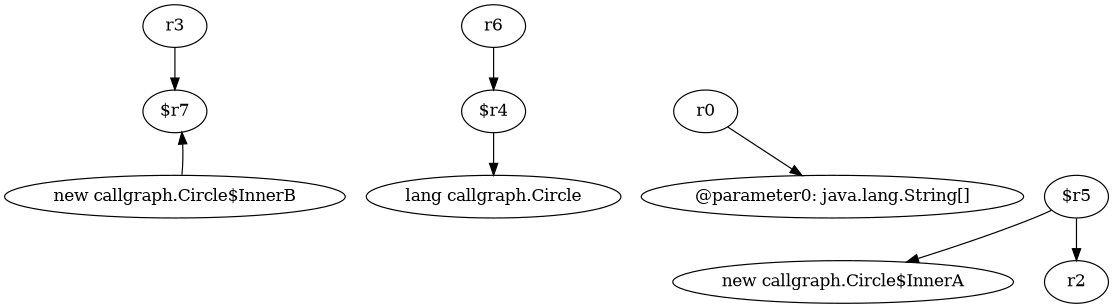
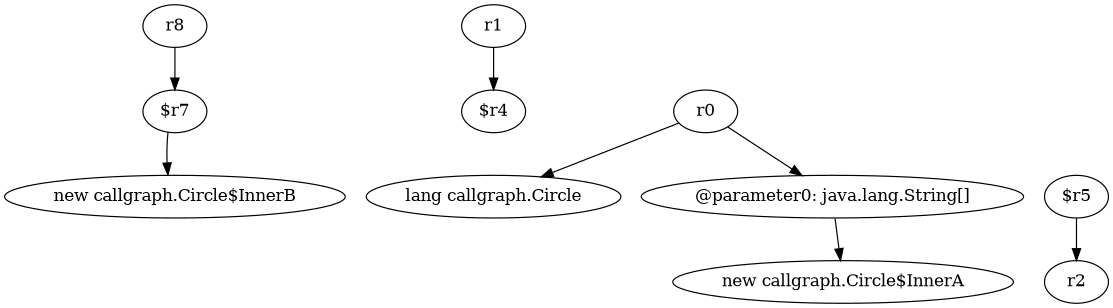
  digraph {
-   n1 [label=r3]
+   n1 [label=r8]
    n2 [label="$r7"]
    n3 [label="new callgraph.Circle$InnerB"]
    n4 [label="$r4"]
    n5 [label="lang callgraph.Circle"]
    n6 [label=r0]
    n7 [label="@parameter0: java.lang.String[]"]
    n8 [label="$r5"]
    n9 [label="new callgraph.Circle$InnerA"]
    n10 [label=r2]
-   n11 [label=r6]
+   n11 [label=r1]
    n1 -> n2
-   n3 -> n2
-   n4 -> n5
+   n2 -> n3
+   n6 -> n5
    n6 -> n7
-   n8 -> n9
+   n7 -> n9
    n8 -> n10
    n11 -> n4
  }
